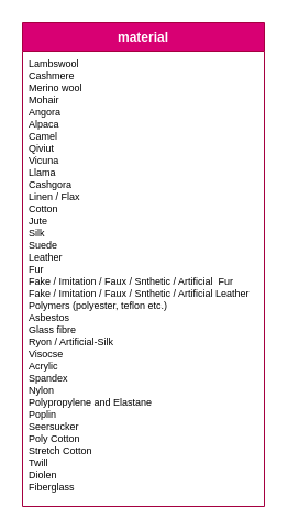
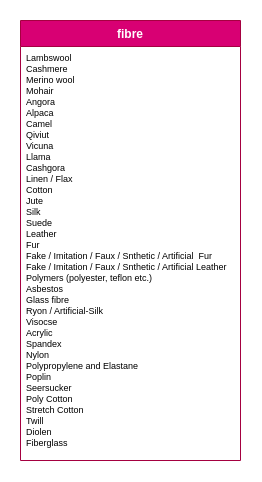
  <mxCell id="0" value="" />
  <mxCell id="1" parent="0" />
- <mxCell id="2" value="material" style="swimlane;fontStyle=1;align=center;verticalAlign=top;childLayout=stackLayout;horizontal=1;startSize=26;horizontalStack=0;resizeParent=1;resizeLast=0;collapsible=1;marginBottom=0;rounded=0;shadow=0;strokeWidth=1;fillColor=#d80073;strokeColor=#A50040;fontColor=#ffffff;" parent="1" vertex="1"><mxGeometry y="20" width="220" height="440" as="geometry" x="20"><mxRectangle x="240" y="268" width="160" height="26" as="alternateBounds" /></mxGeometry></mxCell>
+ <mxCell id="2" value="fibre" style="swimlane;fontStyle=1;align=center;verticalAlign=top;childLayout=stackLayout;horizontal=1;startSize=26;horizontalStack=0;resizeParent=1;resizeLast=0;collapsible=1;marginBottom=0;rounded=0;shadow=0;strokeWidth=1;fillColor=#d80073;strokeColor=#A50040;fontColor=#ffffff;" parent="1" vertex="1"><mxGeometry y="20" width="220" height="440" as="geometry" x="20"><mxRectangle x="240" y="268" width="160" height="26" as="alternateBounds" /></mxGeometry></mxCell>
  <mxCell id="3" value="Lambswool&#10;Cashmere&#10;Merino wool&#10;Mohair&#10;Angora&#10;Alpaca&#10;Camel&#10;Qiviut&#10;Vicuna&#10;Llama&#10;Cashgora&#10;Linen / Flax&#10;Cotton&#10;Jute&#10;Silk&#10;Suede&#10;Leather&#10;Fur&#10;Fake / Imitation / Faux / Snthetic / Artificial  Fur&#10;Fake / Imitation / Faux / Snthetic / Artificial Leather&#10;Polymers (polyester, teflon etc.)&#10;Asbestos&#10;Glass fibre&#10;Ryon / Artificial-Silk&#10;Visocse&#10;Acrylic&#10;Spandex&#10;Nylon&#10;Polypropylene and Elastane&#10;Poplin&#10;Seersucker&#10;Poly Cotton&#10;Stretch Cotton&#10;Twill&#10;Diolen&#10;Fiberglass" style="text;align=left;verticalAlign=top;spacingLeft=4;spacingRight=4;overflow=hidden;rotatable=0;points=[[0,0.5],[1,0.5]];portConstraint=eastwest;fontSize=9;" parent="2" vertex="1"><mxGeometry y="26" width="220" height="414" as="geometry" /></mxCell>
